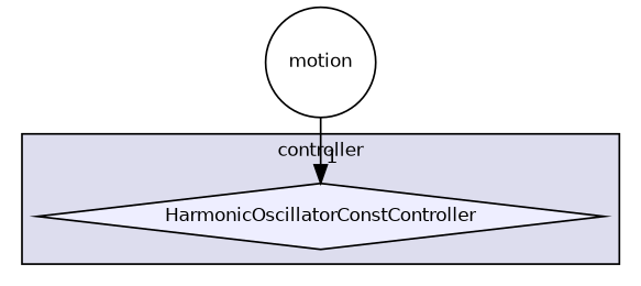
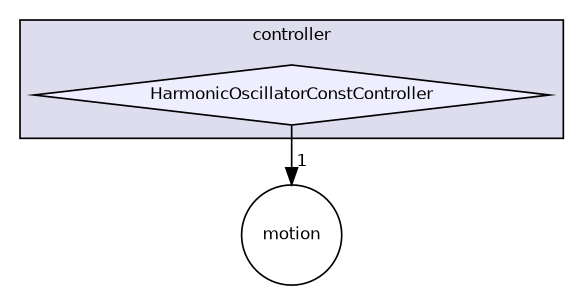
  digraph {
    compound=true
    node [fontname=Helvetica fontsize=10]
    n1 [fillcolor="#eeeeff" label=HarmonicOscillatorConstController pencolor=black shape=diamond style=filled]
    n2 [label=motion shape=circle]
    subgraph cluster_1 {
      bgcolor="#ddddee"
      fontname=Helvetica
      fontsize=10
      label=controller
      pencolor=black
      n1
    }
-   n2 -> n1 [headlabel=1 labeldistance=1.5 labelfontname=Helvetica labelfontsize=10]
+   n1 -> n2 [headlabel=1 labeldistance=1.5 labelfontname=Helvetica labelfontsize=10]
  }
